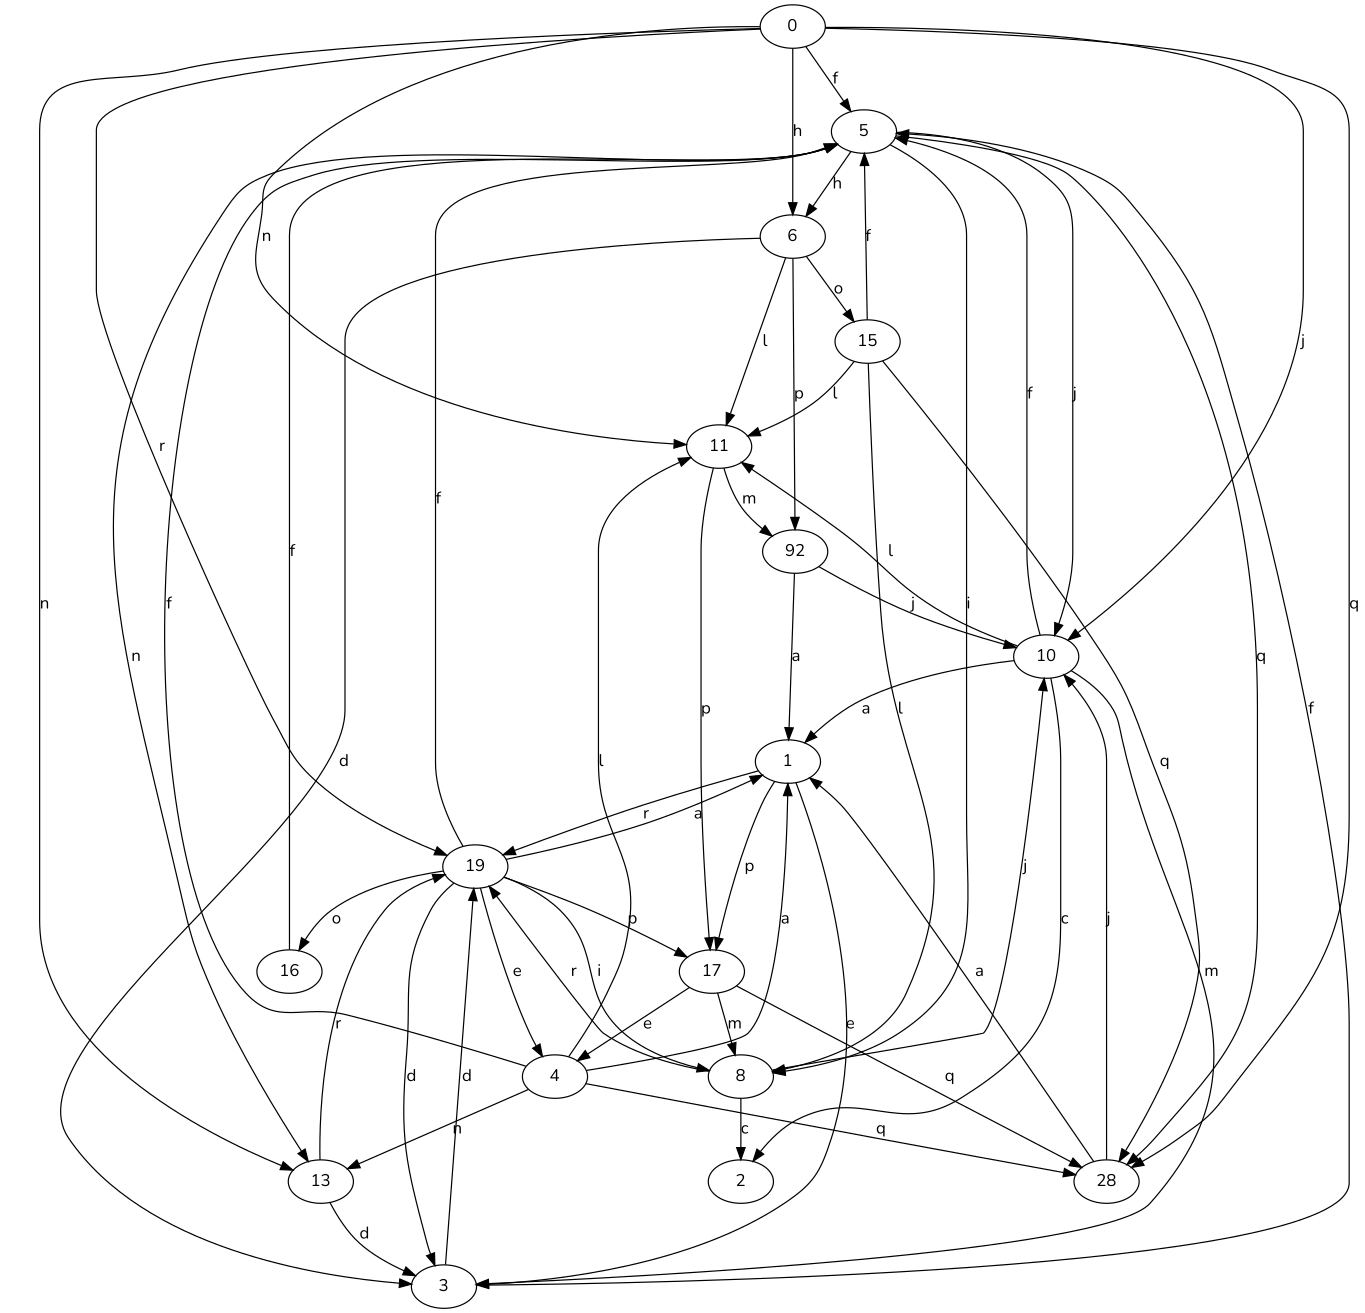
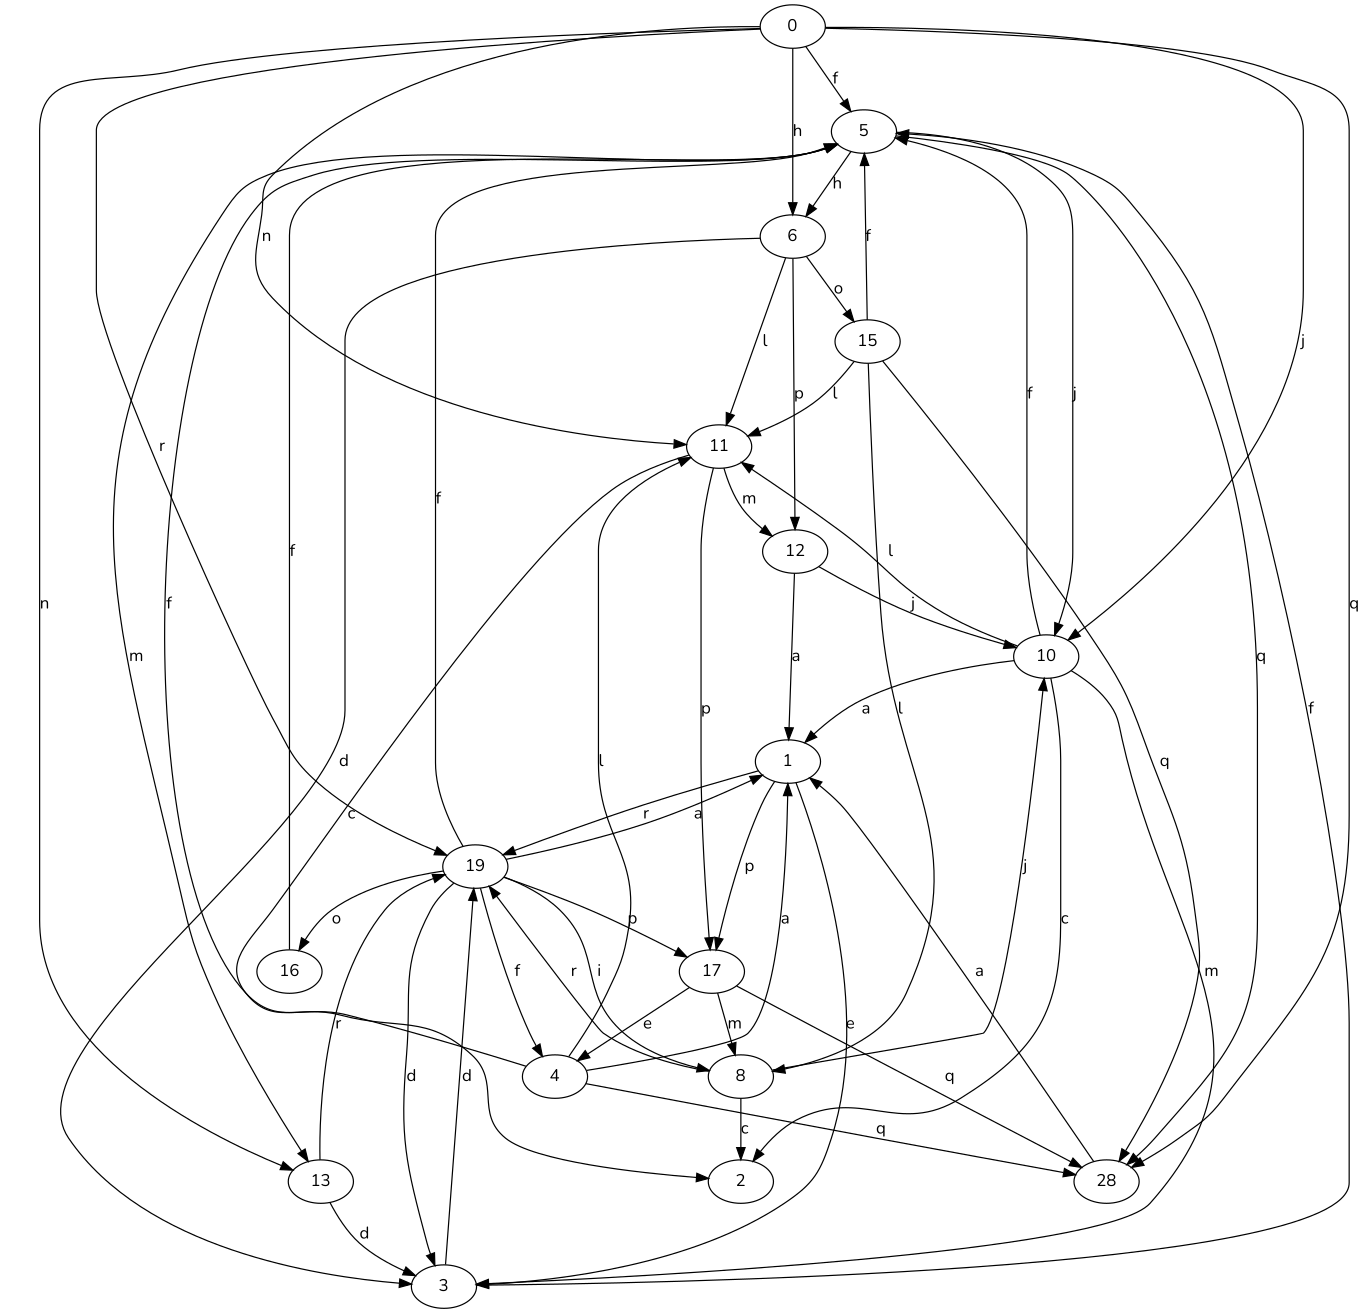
  strict digraph {
    fontname=Nunito
    node [fontname=Nunito]
    edge [fontname=Nunito]
    0
    5
    6
    10
    11
    13
    n7 [label=28]
    19
    8
    3
-   12 [label=92]
+   12
    15
    1
    2
    17
    4
    16
    0 -> 5 [label=f]
    0 -> 6 [label=h]
    0 -> 10 [label=j]
    0 -> 11 [label=n]
    0 -> 13 [label=n]
    0 -> n7 [label=q]
    0 -> 19 [label=r]
    5 -> 6 [label=h]
    5 -> 10 [label=j]
-   5 -> 13 [label=n]
+   5 -> 13 [label=m]
    5 -> n7 [label=q]
-   5 -> 8 [label=i]
    6 -> 11 [label=l]
    6 -> 3 [label=d]
    6 -> 12 [label=p]
    6 -> 15 [label=o]
    10 -> 5 [label=f]
    10 -> 11 [label=l]
    10 -> 3 [label=m]
    10 -> 1 [label=a]
    10 -> 2 [label=c]
    11 -> 12 [label=m]
+   11 -> 2 [label=c]
    11 -> 17 [label=p]
    13 -> 19 [label=r]
    13 -> 3 [label=d]
-   n7 -> 10 [label=j]
    n7 -> 1 [label=a]
    19 -> 5 [label=f]
    19 -> 8 [label=i]
    19 -> 3 [label=d]
    19 -> 1 [label=a]
    19 -> 17 [label=p]
-   19 -> 4 [label=e]
+   19 -> 4 [label=f]
    19 -> 16 [label=o]
    8 -> 10 [label=j]
    8 -> 19 [label=r]
    8 -> 2 [label=c]
    3 -> 5 [label=f]
    3 -> 19 [label=d]
    12 -> 10 [label=j]
    12 -> 1 [label=a]
    15 -> 5 [label=f]
    15 -> 11 [label=l]
    15 -> n7 [label=q]
    15 -> 8 [label=l]
    1 -> 19 [label=r]
    1 -> 3 [label=e]
    1 -> 17 [label=p]
    17 -> n7 [label=q]
    17 -> 8 [label=m]
    17 -> 4 [label=e]
    4 -> 5 [label=f]
    4 -> 11 [label=l]
-   4 -> 13 [label=n]
    4 -> n7 [label=q]
    4 -> 1 [label=a]
    16 -> 5 [label=f]
  }
